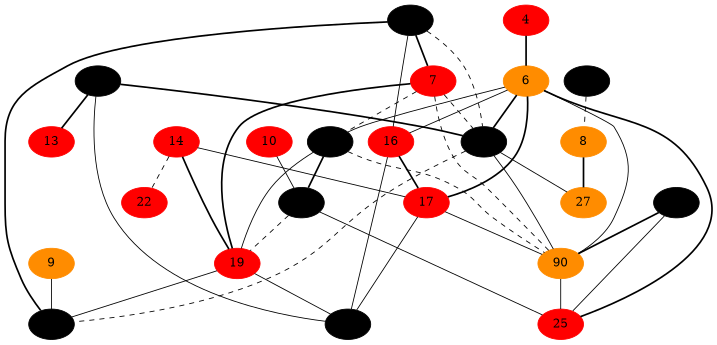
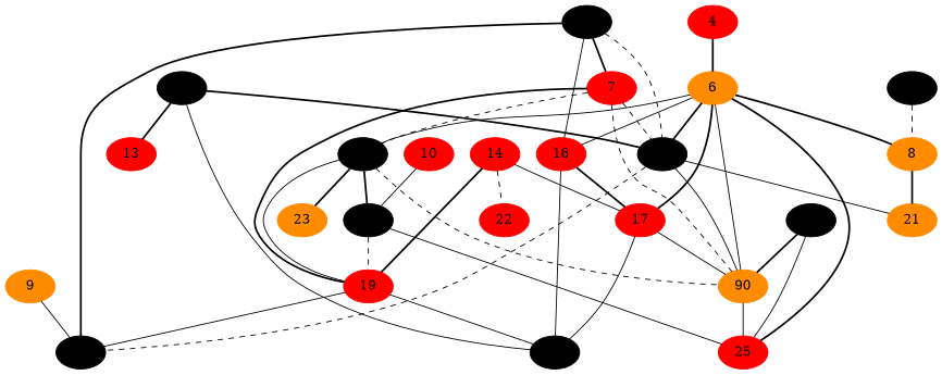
  graph {
    node [color=red style=filled]
    edge [style=solid weight=1.0]
    1 [color=black]
    7
    12 [color=black]
    16
    24 [color=black]
    n6 [color=darkorange label=90]
    15 [color=black]
    19
-   21 [color=darkorange label=27]
+   21 [color=darkorange]
    26 [color=black]
    17
    2 [color=black]
    13
    3 [color=black]
    8 [color=darkorange]
    6 [color=darkorange]
    4
    25
    18 [color=black]
+   23 [color=darkorange]
    9 [color=darkorange]
    10
    11 [color=black]
    14
    22
    1 -- 7 [style=bold]
    1 -- 12 [style=dashed weight=2.0]
    1 -- 16
    1 -- 24 [style=bold weight=2.0]
    7 -- 12 [style=dashed weight=2.0]
    7 -- n6 [style=dashed]
    7 -- 15 [style=dashed weight=2.0]
    7 -- 19 [style=bold]
    12 -- 24 [style=dashed]
    12 -- n6
    12 -- 21
    16 -- 26 [weight=2.0]
    16 -- 17 [style=bold]
    n6 -- 25 [weight=2.0]
    15 -- n6 [style=dashed]
    15 -- 19 [weight=2.0]
    15 -- 18 [style=bold]
+   15 -- 23 [style=bold]
    19 -- 24
    19 -- 26 [weight=2.0]
    17 -- n6
    17 -- 26 [weight=2.0]
    2 -- 12 [style=bold]
    2 -- 26
    2 -- 13 [style=bold]
    3 -- 8 [style=dashed]
    8 -- 21 [style=bold]
    6 -- 12 [style=bold]
    6 -- 16
    6 -- n6
    6 -- 15
    6 -- 17 [style=bold]
+   6 -- 8 [style=bold]
    6 -- 25 [style=bold]
    4 -- 6 [style=bold]
    18 -- 19 [style=dashed]
    18 -- 25
    9 -- 24
    10 -- 18
    11 -- n6 [style=bold weight=2.0]
    11 -- 25
    14 -- 19 [style=bold weight=2.0]
    14 -- 17
    14 -- 22 [style=dashed]
  }
